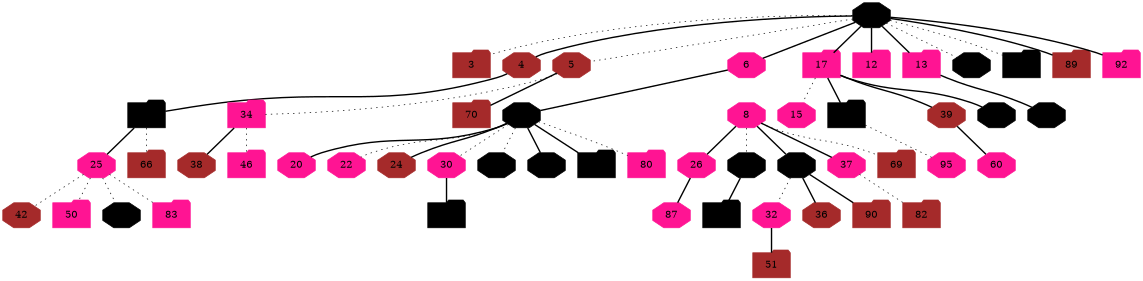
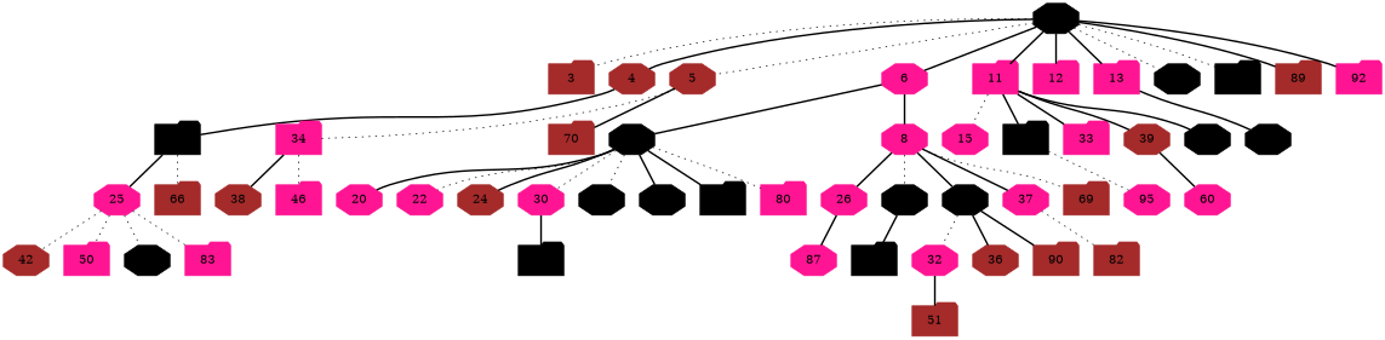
  graph {
    node [color=deeppink shape=octagon style=filled]
    edge [style=bold]
    1 [color=black super="+2"]
    3 [color=brown shape=folder]
    4 [color=brown]
    5 [color=brown super="+56+17+23"]
    6
-   11 [shape=folder super="+27" label=17]
+   11 [shape=folder super="+27"]
    12 [shape=folder]
    13 [shape=folder super="+21+47"]
    41 [color=black]
    58 [color=black shape=folder]
    89 [color=brown shape=folder]
    92 [shape=folder]
    9 [color=black shape=folder super="+43"]
    34 [shape=folder super="+71"]
    70 [color=brown shape=folder super="+93+91+88"]
    7 [color=black super="+10"]
    8 [super="+28"]
    15
    19 [color=black shape=folder]
+   33 [shape=folder]
    39 [color=brown super="+49+72"]
    68 [color=black super="+84"]
    44 [color=black]
    25
    66 [color=brown shape=folder super="+78"]
    38 [color=brown]
    46 [shape=folder]
    20 [super="+54+57"]
    22 [super="+61"]
    24 [color=brown]
    30
    31 [color=black super="+64+85"]
    59 [color=black]
    62 [color=black shape=folder]
    80 [shape=folder]
    26
    18 [color=black super="+55+77"]
    29 [color=black]
    37
    69 [color=brown shape=folder super="+73"]
    87
    65 [color=black shape=folder super="+83"]
    74 [color=black shape=folder]
    32
    36 [color=brown super="+63"]
    90 [color=brown shape=folder]
    82 [color=brown shape=folder]
    42 [color=brown]
    50 [shape=folder super="+79"]
    52 [color=black]
    n51 [label=83 shape=folder]
    n52 [label=95]
    60
    51 [color=brown shape=folder]
    1 -- 3 [style=dotted]
    1 -- 4
    1 -- 5 [style=dotted]
    1 -- 6
    1 -- 11
    1 -- 12
    1 -- 13
    1 -- 41 [style=dotted]
    1 -- 58 [style=dotted]
    1 -- 89
    1 -- 92
    4 -- 9
    5 -- 34 [style=dotted]
    5 -- 70
    6 -- 7
+   6 -- 8
    11 -- 15 [style=dotted]
    11 -- 19
+   11 -- 33
    11 -- 39
    11 -- 68
    13 -- 44
    9 -- 25
    9 -- 66 [style=dotted]
    34 -- 38
    34 -- 46 [style=dotted]
    7 -- 20
    7 -- 22 [style=dotted]
    7 -- 24
    7 -- 30 [style=dotted]
    7 -- 31 [style=dotted]
    7 -- 59
    7 -- 62
    7 -- 80 [style=dotted]
    8 -- 26
    8 -- 18 [style=dotted]
    8 -- 29
    8 -- 37
    8 -- 69 [style=dotted]
    19 -- n52 [style=dotted]
    39 -- 60
    25 -- 42 [style=dotted]
    25 -- 50 [style=dotted]
    25 -- 52 [style=dotted]
    25 -- n51 [style=dotted]
    30 -- 65
    26 -- 87
    18 -- 74
    29 -- 32 [style=dotted]
    29 -- 36
    29 -- 90
    37 -- 82 [style=dotted]
    32 -- 51
  }
